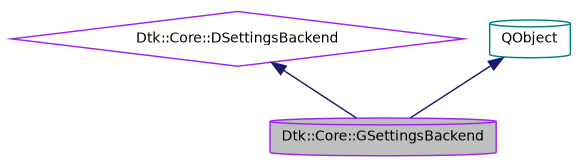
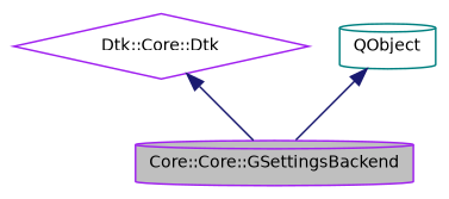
  digraph {
    node [color=purple fillcolor=white fontname=Helvetica fontsize=10 shape=cylinder style=filled]
    edge [color=midnightblue dir=back fontname=Helvetica fontsize=10 labelfontname=Helvetica labelfontsize=10 style=solid]
-   n1 [fillcolor=grey75 fontcolor=black height=0.2 label="Dtk::Core::GSettingsBackend" width=0.4]
-   n2 [height=0.2 label="Dtk::Core::DSettingsBackend" shape=diamond width=0.4]
+   n1 [fillcolor=grey75 fontcolor=black height=0.2 label="Core::Core::GSettingsBackend" width=0.4]
+   n2 [height=0.2 label="Dtk::Core::Dtk" shape=diamond width=0.4]
    n3 [color=teal height=0.2 label=QObject width=0.4]
    n2 -> n1
    n3 -> n1
  }
